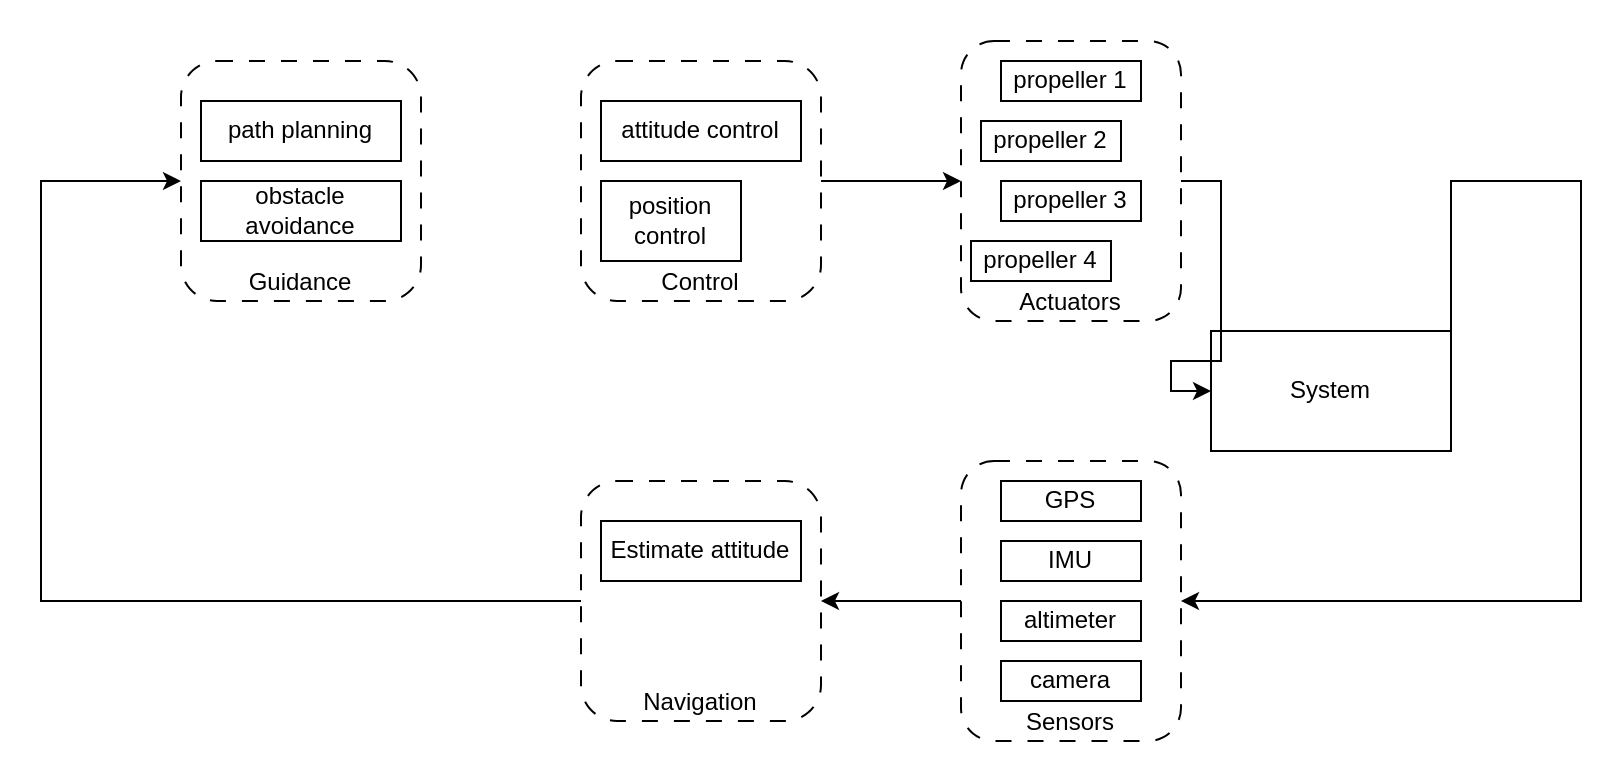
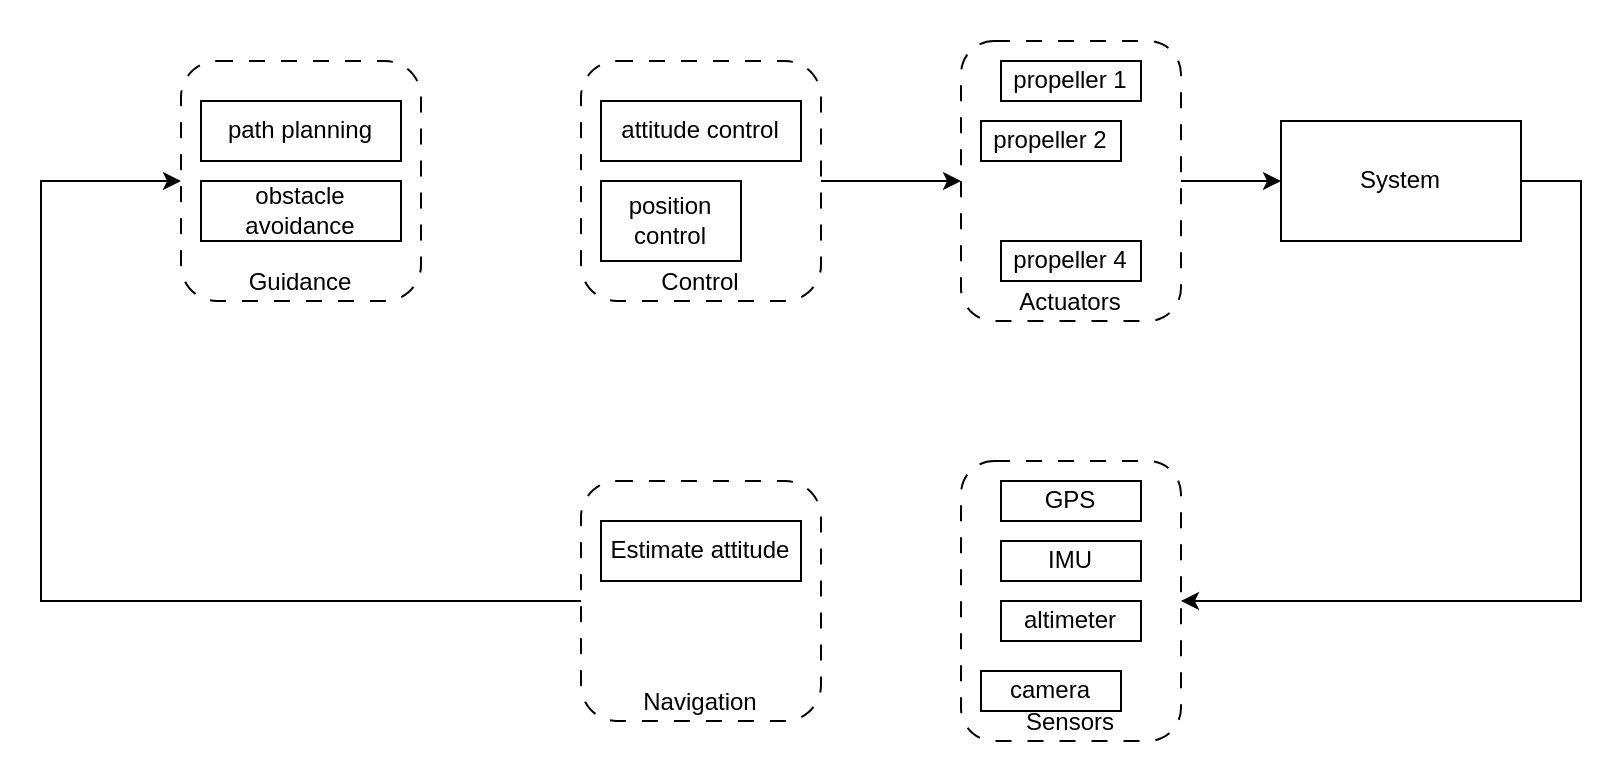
  <mxCell id="0" />
  <mxCell id="1" parent="0" />
  <mxCell id="2" style="edgeStyle=orthogonalEdgeStyle;rounded=0;orthogonalLoop=1;jettySize=auto;html=1;exitX=1;exitY=0.5;exitDx=0;exitDy=0;entryX=0;entryY=0.5;entryDx=0;entryDy=0;" edge="1" parent="1" source="16" target="8"><mxGeometry relative="1" as="geometry"><mxPoint x="410.5" y="90" as="sourcePoint" /><mxPoint x="480" y="90" as="targetPoint" /></mxGeometry></mxCell>
  <mxCell id="3" style="edgeStyle=orthogonalEdgeStyle;rounded=0;orthogonalLoop=1;jettySize=auto;html=1;exitX=0;exitY=0.5;exitDx=0;exitDy=0;entryX=0;entryY=0.5;entryDx=0;entryDy=0;" edge="1" parent="1" source="17" target="13"><mxGeometry relative="1" as="geometry"><mxPoint x="290.5" y="315" as="sourcePoint" /><mxPoint x="50" y="90" as="targetPoint" /><Array as="points"><mxPoint x="20" y="300" /><mxPoint x="20" y="90" /></Array></mxGeometry></mxCell>
  <mxCell id="4" style="edgeStyle=orthogonalEdgeStyle;rounded=0;orthogonalLoop=1;jettySize=auto;html=1;exitX=1;exitY=0.5;exitDx=0;exitDy=0;entryX=1;entryY=0.5;entryDx=0;entryDy=0;" edge="1" parent="1" source="5" target="19"><mxGeometry relative="1" as="geometry"><mxPoint x="600" y="300" as="targetPoint" /><Array as="points"><mxPoint x="790" y="90" /><mxPoint x="790" y="300" /></Array></mxGeometry></mxCell>
- <mxCell id="5" value="System" style="whiteSpace=wrap;html=1;" vertex="1" parent="1"><mxGeometry x="605" y="165" width="120" height="60" as="geometry" /></mxCell>
+ <mxCell id="5" value="System" style="whiteSpace=wrap;html=1;" vertex="1" parent="1"><mxGeometry x="640" y="60" width="120" height="60" as="geometry" /></mxCell>
  <mxCell id="6" style="edgeStyle=orthogonalEdgeStyle;rounded=0;orthogonalLoop=1;jettySize=auto;html=1;exitX=1;exitY=0.5;exitDx=0;exitDy=0;entryX=0;entryY=0.5;entryDx=0;entryDy=0;" edge="1" parent="1" source="8" target="5"><mxGeometry relative="1" as="geometry"><mxPoint x="600" y="90" as="sourcePoint" /></mxGeometry></mxCell>
- <mxCell id="7" style="edgeStyle=orthogonalEdgeStyle;rounded=0;orthogonalLoop=1;jettySize=auto;html=1;exitX=0;exitY=0.5;exitDx=0;exitDy=0;entryX=1;entryY=0.5;entryDx=0;entryDy=0;" edge="1" parent="1" source="19" target="17"><mxGeometry relative="1" as="geometry"><mxPoint x="480" y="300" as="sourcePoint" /><mxPoint x="410.5" y="315" as="targetPoint" /></mxGeometry></mxCell>
  <mxCell id="8" value="Actuators" style="rounded=1;whiteSpace=wrap;html=1;verticalAlign=bottom;fillColor=none;dashed=1;dashPattern=8 8;" vertex="1" parent="1"><mxGeometry x="480" y="20" width="110" height="140" as="geometry" /></mxCell>
  <mxCell id="9" value="propeller 1" style="rounded=0;whiteSpace=wrap;html=1;" vertex="1" parent="1"><mxGeometry x="500" y="30" width="70" height="20" as="geometry" /></mxCell>
  <mxCell id="10" value="propeller 2" style="rounded=0;whiteSpace=wrap;html=1;" vertex="1" parent="1"><mxGeometry x="490" y="60" width="70" height="20" as="geometry" /></mxCell>
- <mxCell id="11" value="propeller 3" style="rounded=0;whiteSpace=wrap;html=1;" vertex="1" parent="1"><mxGeometry x="500" y="90" width="70" height="20" as="geometry" /></mxCell>
- <mxCell id="12" value="propeller 4" style="rounded=0;whiteSpace=wrap;html=1;" vertex="1" parent="1"><mxGeometry x="485" y="120" width="70" height="20" as="geometry" /></mxCell>
+ <mxCell id="12" value="propeller 4" style="rounded=0;whiteSpace=wrap;html=1;" vertex="1" parent="1"><mxGeometry x="500" y="120" width="70" height="20" as="geometry" /></mxCell>
  <mxCell id="13" value="Guidance" style="rounded=1;whiteSpace=wrap;html=1;verticalAlign=bottom;fillColor=none;dashed=1;dashPattern=8 8;" vertex="1" parent="1"><mxGeometry x="90" y="30" width="120" height="120" as="geometry" /></mxCell>
  <mxCell id="14" value="path planning" style="rounded=0;whiteSpace=wrap;html=1;" vertex="1" parent="1"><mxGeometry x="100" y="50" width="100" height="30" as="geometry" /></mxCell>
  <mxCell id="15" value="obstacle avoidance" style="rounded=0;whiteSpace=wrap;html=1;" vertex="1" parent="1"><mxGeometry x="100" y="90" width="100" height="30" as="geometry" /></mxCell>
  <mxCell id="16" value="Control" style="rounded=1;whiteSpace=wrap;html=1;verticalAlign=bottom;fillColor=none;dashed=1;dashPattern=8 8;" vertex="1" parent="1"><mxGeometry x="290" y="30" width="120" height="120" as="geometry" /></mxCell>
  <mxCell id="17" value="Navigation" style="rounded=1;whiteSpace=wrap;html=1;verticalAlign=bottom;dashed=1;dashPattern=8 8;fillColor=none;" vertex="1" parent="1"><mxGeometry x="290" y="240" width="120" height="120" as="geometry" /></mxCell>
  <mxCell id="18" value="Estimate attitude" style="rounded=0;whiteSpace=wrap;html=1;" vertex="1" parent="1"><mxGeometry x="300" y="260" width="100" height="30" as="geometry" /></mxCell>
  <mxCell id="19" value="Sensors" style="rounded=1;whiteSpace=wrap;html=1;dashed=1;dashPattern=8 8;fillColor=none;verticalAlign=bottom;" vertex="1" parent="1"><mxGeometry x="480" y="230" width="110" height="140" as="geometry" /></mxCell>
  <mxCell id="20" value="GPS" style="rounded=0;whiteSpace=wrap;html=1;" vertex="1" parent="1"><mxGeometry x="500" y="240" width="70" height="20" as="geometry" /></mxCell>
  <mxCell id="21" value="IMU" style="rounded=0;whiteSpace=wrap;html=1;" vertex="1" parent="1"><mxGeometry x="500" y="270" width="70" height="20" as="geometry" /></mxCell>
  <mxCell id="22" value="altimeter" style="rounded=0;whiteSpace=wrap;html=1;" vertex="1" parent="1"><mxGeometry x="500" y="300" width="70" height="20" as="geometry" /></mxCell>
- <mxCell id="23" value="camera" style="rounded=0;whiteSpace=wrap;html=1;" vertex="1" parent="1"><mxGeometry x="500" y="330" width="70" height="20" as="geometry" /></mxCell>
+ <mxCell id="23" value="camera" style="rounded=0;whiteSpace=wrap;html=1;" vertex="1" parent="1"><mxGeometry x="490" y="335" width="70" height="20" as="geometry" /></mxCell>
  <mxCell id="24" value="attitude control" style="rounded=0;whiteSpace=wrap;html=1;" vertex="1" parent="1"><mxGeometry x="300" y="50" width="100" height="30" as="geometry" /></mxCell>
  <mxCell id="25" value="position control" style="rounded=0;whiteSpace=wrap;html=1;" vertex="1" parent="1"><mxGeometry x="300" y="90" width="70" height="40" as="geometry" /></mxCell>
